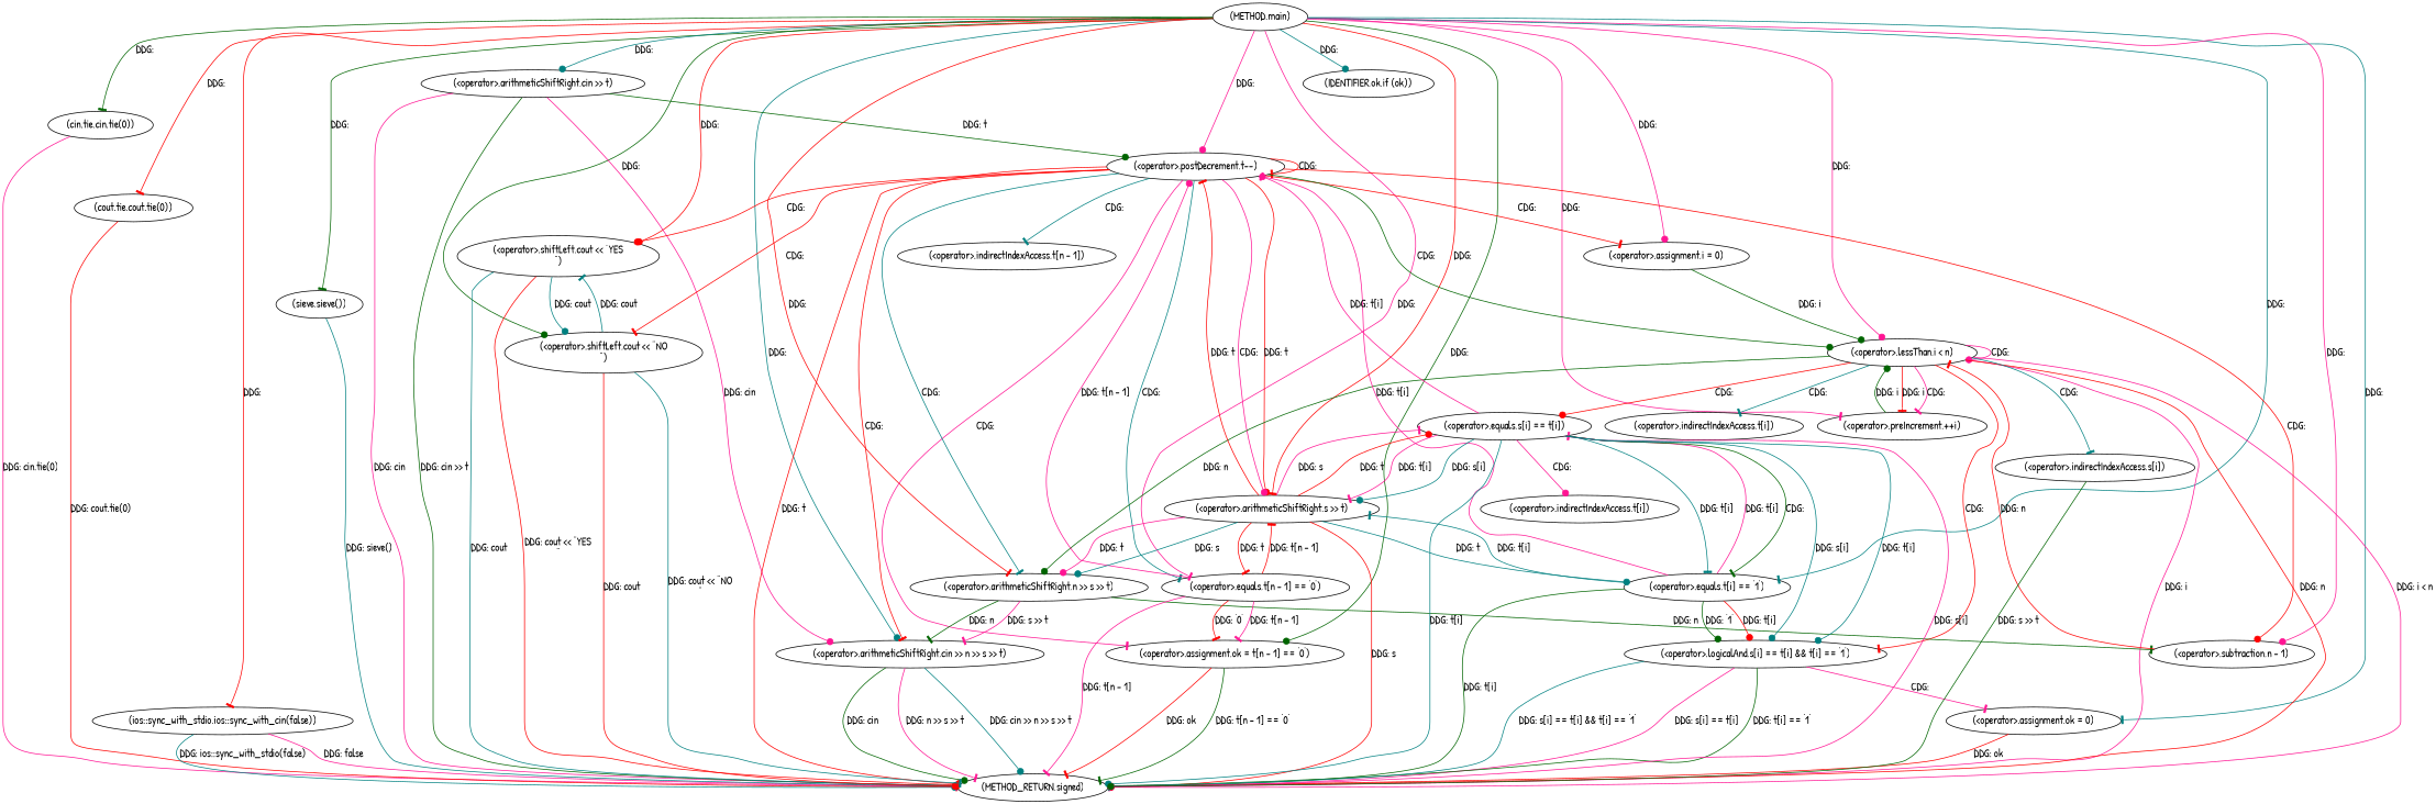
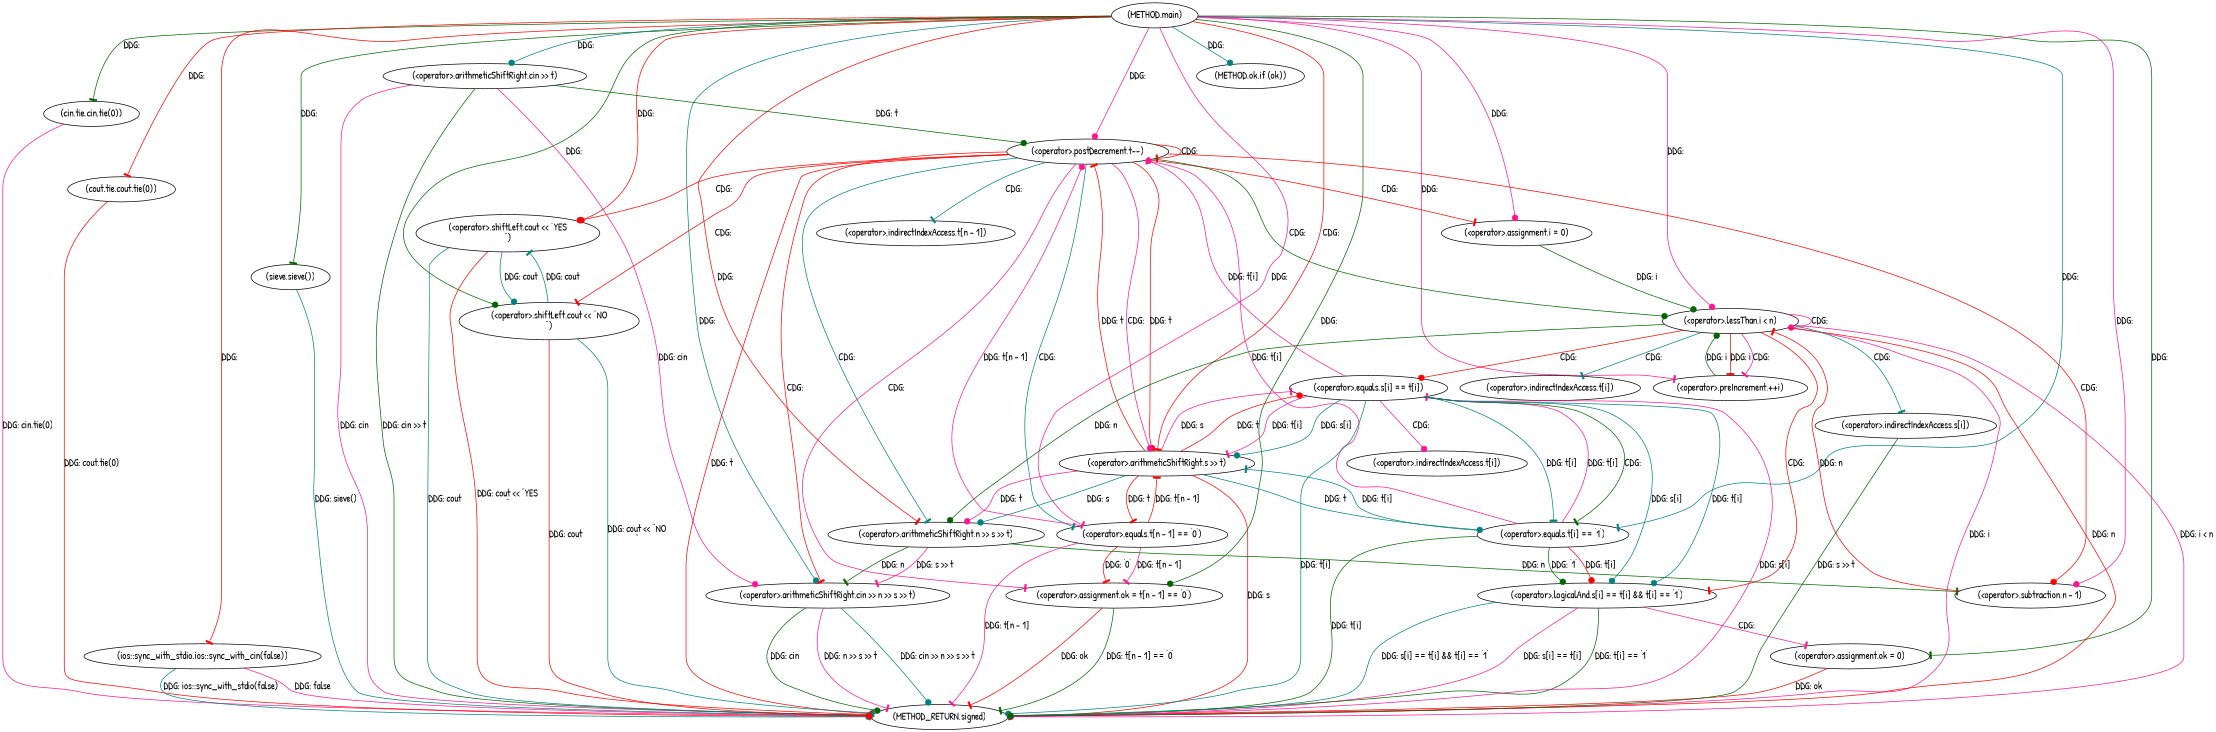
  digraph {
    fontname="Patrick Hand"
    node [fontname="Patrick Hand"]
    edge [arrowhead=tee color=deeppink fontname="Patrick Hand"]
    n1 [label="(METHOD,main)"]
    n2 [label="(cin.tie,cin.tie(0))"]
    n3 [label="(cout.tie,cout.tie(0))"]
    n4 [label="(ios::sync_with_stdio,ios::sync_with_cin(false))"]
    n5 [label="(sieve,sieve())"]
    n6 [label="(<operator>.arithmeticShiftRight,cin >> t)"]
    n7 [label="(<operator>.postDecrement,t--)"]
    n8 [label="(<operator>.arithmeticShiftRight,cin >> n >> s >> t)"]
    n9 [label="(<operator>.assignment,ok = t[n - 1] == '0')"]
    n10 [label="(<operator>.assignment,i = 0)"]
    n11 [label="(<operator>.lessThan,i < n)"]
    n12 [label="(<operator>.preIncrement,++i)"]
-   n13 [label="(IDENTIFIER,ok,if (ok))"]
+   n13 [label="(METHOD,ok,if (ok))"]
    n14 [label="(<operator>.shiftLeft,cout << \"YES\n\")"]
    n15 [label="(<operator>.arithmeticShiftRight,n >> s >> t)"]
    n16 [label="(<operator>.equals,t[n - 1] == '0')"]
    n17 [label="(<operator>.assignment,ok = 0)"]
    n18 [label="(<operator>.shiftLeft,cout << \"NO\n\")"]
    n19 [label="(<operator>.arithmeticShiftRight,s >> t)"]
    n20 [label="(<operator>.subtraction,n - 1)"]
    n21 [label="(<operator>.equals,t[i] == '1')"]
    n22 [label="(METHOD_RETURN,signed)"]
    n23 [label="(<operator>.indirectIndexAccess,t[n - 1])"]
    n24 [label="(<operator>.logicalAnd,s[i] == t[i] && t[i] == '1')"]
    n25 [label="(<operator>.equals,s[i] == t[i])"]
    n26 [label="(<operator>.indirectIndexAccess,s[i])"]
    n27 [label="(<operator>.indirectIndexAccess,t[i])"]
    n28 [label="(<operator>.indirectIndexAccess,t[i])"]
    n1 -> n2 [color=darkgreen label="DDG: "]
    n1 -> n3 [color=red label="DDG: "]
    n1 -> n4 [color=red label="DDG: "]
    n1 -> n5 [color=darkgreen label="DDG: "]
    n1 -> n6 [arrowhead=dot color=teal label="DDG: "]
    n1 -> n7 [arrowhead=dot label="DDG: "]
    n1 -> n8 [arrowhead=dot color=teal label="DDG: "]
    n1 -> n9 [arrowhead=dot color=darkgreen label="DDG: "]
    n1 -> n10 [arrowhead=dot label="DDG: "]
    n1 -> n11 [arrowhead=dot label="DDG: "]
    n1 -> n12 [label="DDG: "]
    n1 -> n13 [arrowhead=dot color=teal label="DDG: "]
    n1 -> n14 [arrowhead=dot color=red label="DDG: "]
    n1 -> n15 [color=red label="DDG: "]
    n1 -> n16 [label="DDG: "]
-   n1 -> n17 [color=teal label="DDG: "]
+   n1 -> n17 [color=darkgreen label="DDG: "]
    n1 -> n18 [arrowhead=dot color=darkgreen label="DDG: "]
-   n1 -> n19 [color=red label="DDG: "]
+   n1 -> n19 [color=red label="CDG: "]
    n1 -> n20 [arrowhead=dot label="DDG: "]
    n1 -> n21 [color=teal label="DDG: "]
    n2 -> n22 [arrowhead=dot label="DDG: cin.tie(0)"]
    n3 -> n22 [color=red label="DDG: cout.tie(0)"]
    n4 -> n22 [arrowhead=dot color=teal label="DDG: ios::sync_with_stdio(false)"]
    n4 -> n22 [label="DDG: false"]
    n5 -> n22 [arrowhead=dot color=teal label="DDG: sieve()"]
    n6 -> n7 [arrowhead=dot color=darkgreen label="DDG: t"]
    n6 -> n8 [arrowhead=dot label="DDG: cin"]
    n6 -> n22 [label="DDG: cin"]
    n6 -> n22 [color=darkgreen label="DDG: cin >> t"]
    n7 -> n7 [color=red label="CDG: "]
    n7 -> n8 [color=red label="CDG: "]
    n7 -> n9 [label="CDG: "]
    n7 -> n10 [color=red label="CDG: "]
    n7 -> n11 [arrowhead=dot color=darkgreen label="CDG: "]
    n7 -> n14 [arrowhead=dot color=red label="CDG: "]
    n7 -> n15 [color=teal label="CDG: "]
    n7 -> n16 [color=teal label="CDG: "]
    n7 -> n18 [color=red label="CDG: "]
    n7 -> n19 [arrowhead=dot color=red label="DDG: t"]
    n7 -> n19 [arrowhead=dot label="CDG: "]
    n7 -> n20 [arrowhead=dot color=red label="CDG: "]
    n7 -> n22 [color=red label="DDG: t"]
    n7 -> n23 [color=teal label="CDG: "]
    n8 -> n22 [arrowhead=dot color=darkgreen label="DDG: cin"]
    n8 -> n22 [label="DDG: n >> s >> t"]
    n8 -> n22 [arrowhead=dot color=teal label="DDG: cin >> n >> s >> t"]
    n9 -> n22 [color=red label="DDG: ok"]
    n9 -> n22 [color=darkgreen label="DDG: t[n - 1] == '0'"]
    n10 -> n11 [arrowhead=dot color=darkgreen label="DDG: i"]
    n11 -> n11 [arrowhead=dot label="CDG: "]
    n11 -> n12 [color=red label="DDG: i"]
    n11 -> n12 [label="CDG: "]
    n11 -> n15 [arrowhead=dot color=darkgreen label="DDG: n"]
    n11 -> n22 [label="DDG: i"]
    n11 -> n22 [arrowhead=dot color=red label="DDG: n"]
    n11 -> n22 [arrowhead=dot label="DDG: i < n"]
    n11 -> n24 [color=red label="CDG: "]
    n11 -> n25 [arrowhead=dot color=red label="CDG: "]
    n11 -> n26 [color=teal label="CDG: "]
    n11 -> n27 [color=teal label="CDG: "]
    n12 -> n11 [arrowhead=dot color=darkgreen label="DDG: i"]
    n14 -> n18 [arrowhead=dot color=teal label="DDG: cout"]
    n14 -> n22 [arrowhead=dot color=teal label="DDG: cout"]
    n14 -> n22 [color=red label="DDG: cout << \"YES\n\""]
    n15 -> n8 [color=darkgreen label="DDG: n"]
    n15 -> n8 [label="DDG: s >> t"]
    n15 -> n20 [color=darkgreen label="DDG: n"]
    n16 -> n7 [arrowhead=dot label="DDG: t[n - 1]"]
    n16 -> n9 [label="DDG: t[n - 1]"]
    n16 -> n9 [color=red label="DDG: '0'"]
    n16 -> n19 [color=red label="DDG: t[n - 1]"]
    n16 -> n22 [label="DDG: t[n - 1]"]
    n17 -> n22 [arrowhead=dot color=red label="DDG: ok"]
    n18 -> n14 [color=teal label="DDG: cout"]
    n18 -> n22 [arrowhead=dot color=red label="DDG: cout"]
    n18 -> n22 [color=teal label="DDG: cout << \"NO\n\""]
    n19 -> n7 [color=red label="DDG: t"]
    n19 -> n15 [arrowhead=dot color=teal label="DDG: s"]
    n19 -> n15 [arrowhead=dot label="DDG: t"]
    n19 -> n16 [color=red label="DDG: t"]
    n19 -> n21 [arrowhead=dot color=teal label="DDG: t"]
    n19 -> n22 [arrowhead=dot color=red label="DDG: s"]
    n19 -> n25 [label="DDG: s"]
    n19 -> n25 [arrowhead=dot color=red label="DDG: t"]
    n20 -> n11 [color=red label="DDG: n"]
    n21 -> n7 [arrowhead=dot label="DDG: t[i]"]
    n21 -> n19 [color=teal label="DDG: t[i]"]
    n21 -> n22 [arrowhead=dot color=darkgreen label="DDG: t[i]"]
    n21 -> n24 [arrowhead=dot color=red label="DDG: t[i]"]
    n21 -> n24 [arrowhead=dot color=darkgreen label="DDG: '1'"]
    n21 -> n25 [label="DDG: t[i]"]
    n24 -> n17 [label="CDG: "]
    n24 -> n22 [label="DDG: s[i] == t[i]"]
    n24 -> n22 [color=darkgreen label="DDG: t[i] == '1'"]
    n24 -> n22 [color=teal label="DDG: s[i] == t[i] && t[i] == '1'"]
    n25 -> n7 [label="DDG: t[i]"]
    n25 -> n19 [arrowhead=dot color=teal label="DDG: s[i]"]
    n25 -> n19 [label="DDG: t[i]"]
    n25 -> n21 [color=teal label="DDG: t[i]"]
    n25 -> n21 [color=darkgreen label="CDG: "]
    n25 -> n22 [arrowhead=dot label="DDG: s[i]"]
    n25 -> n22 [arrowhead=dot color=teal label="DDG: t[i]"]
    n25 -> n24 [arrowhead=dot color=teal label="DDG: t[i]"]
    n25 -> n24 [arrowhead=dot color=teal label="DDG: s[i]"]
    n25 -> n28 [arrowhead=dot label="CDG: "]
    n26 -> n22 [arrowhead=dot color=darkgreen label="DDG: s >> t"]
  }
